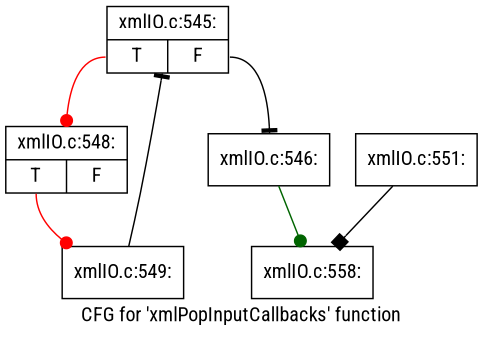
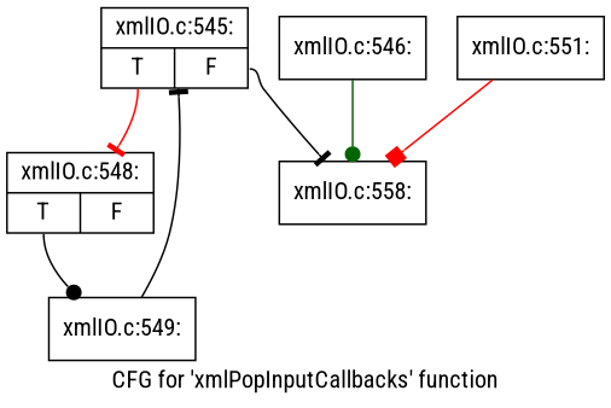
  digraph {
    fontname="Roboto Condensed"
    label="CFG for 'xmlPopInputCallbacks' function"
    node [fontname="Roboto Condensed" shape=record]
    edge [arrowhead=tee color=black fontname="Roboto Condensed"]
    n1 [label="{xmlIO.c:545:|{<s0>T|<s1>F}}"]
    n2 [label="{xmlIO.c:548:|{<s0>T|<s1>F}}"]
    n3 [label="{xmlIO.c:546:}"]
    n4 [label="{xmlIO.c:549:}"]
    n5 [label="{xmlIO.c:558:}"]
    n6 [label="{xmlIO.c:551:}"]
-   n1 -> n2 [arrowhead=dot color=red tailport=s0]
-   n1 -> n3 [tailport=s1]
-   n2 -> n4 [arrowhead=dot color=red tailport=s0]
+   n1 -> n2 [color=red tailport=s0]
+   n1 -> n5 [tailport=s1]
+   n2 -> n4 [arrowhead=dot tailport=s0]
    n3 -> n5 [arrowhead=dot color=darkgreen]
    n4 -> n1
-   n6 -> n5 [arrowhead=box]
+   n6 -> n5 [arrowhead=box color=red]
  }
